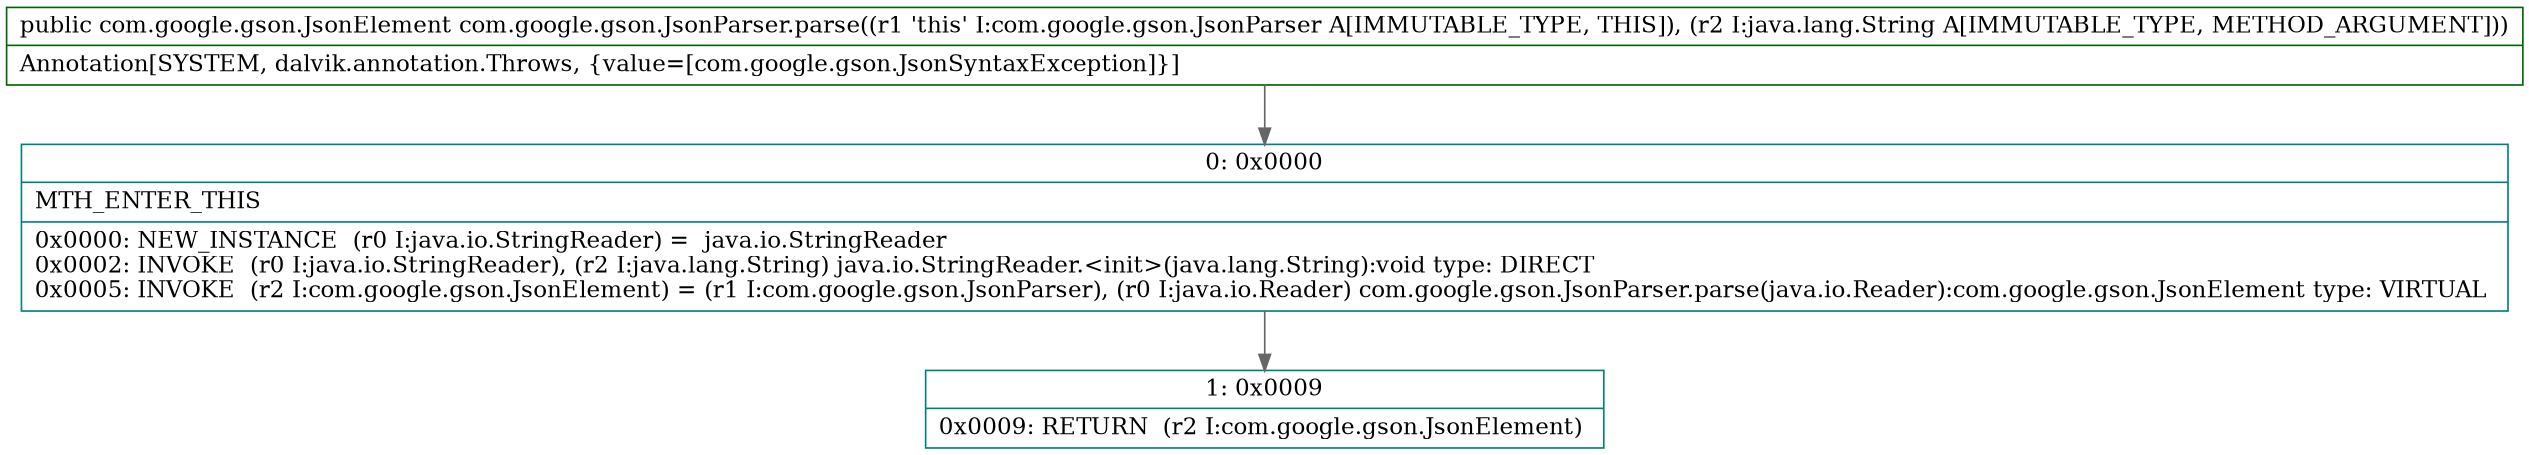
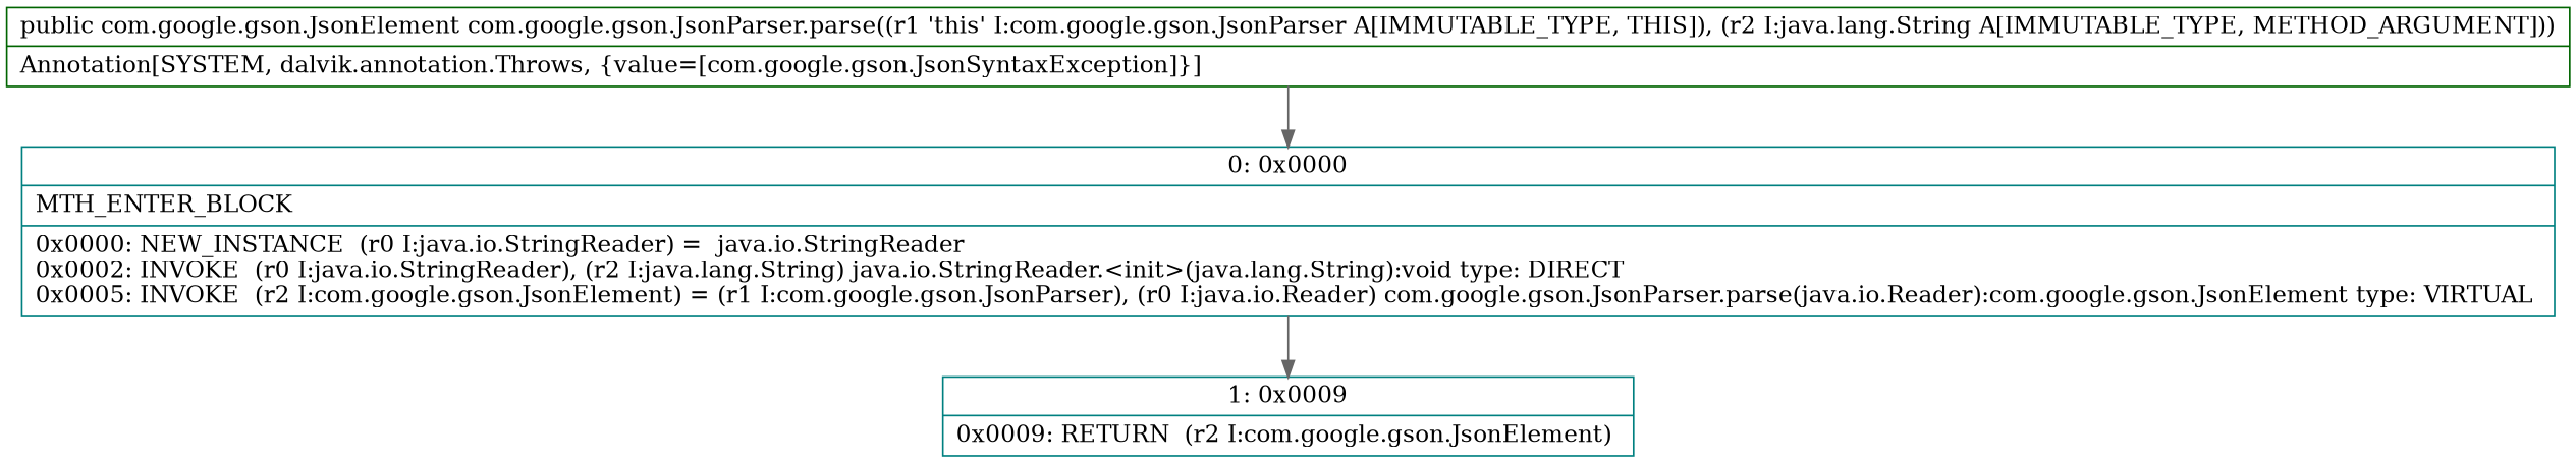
  digraph {
    node [shape=record color=teal]
    edge [color=gray40]
-   n1 [label="{0\:\ 0x0000|MTH_ENTER_THIS\l|0x0000: NEW_INSTANCE  (r0 I:java.io.StringReader) =  java.io.StringReader \l0x0002: INVOKE  (r0 I:java.io.StringReader), (r2 I:java.lang.String) java.io.StringReader.\<init\>(java.lang.String):void type: DIRECT \l0x0005: INVOKE  (r2 I:com.google.gson.JsonElement) = (r1 I:com.google.gson.JsonParser), (r0 I:java.io.Reader) com.google.gson.JsonParser.parse(java.io.Reader):com.google.gson.JsonElement type: VIRTUAL \l}"]
+   n1 [label="{0\:\ 0x0000|MTH_ENTER_BLOCK\l|0x0000: NEW_INSTANCE  (r0 I:java.io.StringReader) =  java.io.StringReader \l0x0002: INVOKE  (r0 I:java.io.StringReader), (r2 I:java.lang.String) java.io.StringReader.\<init\>(java.lang.String):void type: DIRECT \l0x0005: INVOKE  (r2 I:com.google.gson.JsonElement) = (r1 I:com.google.gson.JsonParser), (r0 I:java.io.Reader) com.google.gson.JsonParser.parse(java.io.Reader):com.google.gson.JsonElement type: VIRTUAL \l}"]
    n2 [label="{1\:\ 0x0009|0x0009: RETURN  (r2 I:com.google.gson.JsonElement) \l}"]
    n3 [label="{public com.google.gson.JsonElement com.google.gson.JsonParser.parse((r1 'this' I:com.google.gson.JsonParser A[IMMUTABLE_TYPE, THIS]), (r2 I:java.lang.String A[IMMUTABLE_TYPE, METHOD_ARGUMENT]))  | Annotation[SYSTEM, dalvik.annotation.Throws, \{value=[com.google.gson.JsonSyntaxException]\}]\l}" color=darkgreen]
    n1 -> n2
    n3 -> n1
  }
